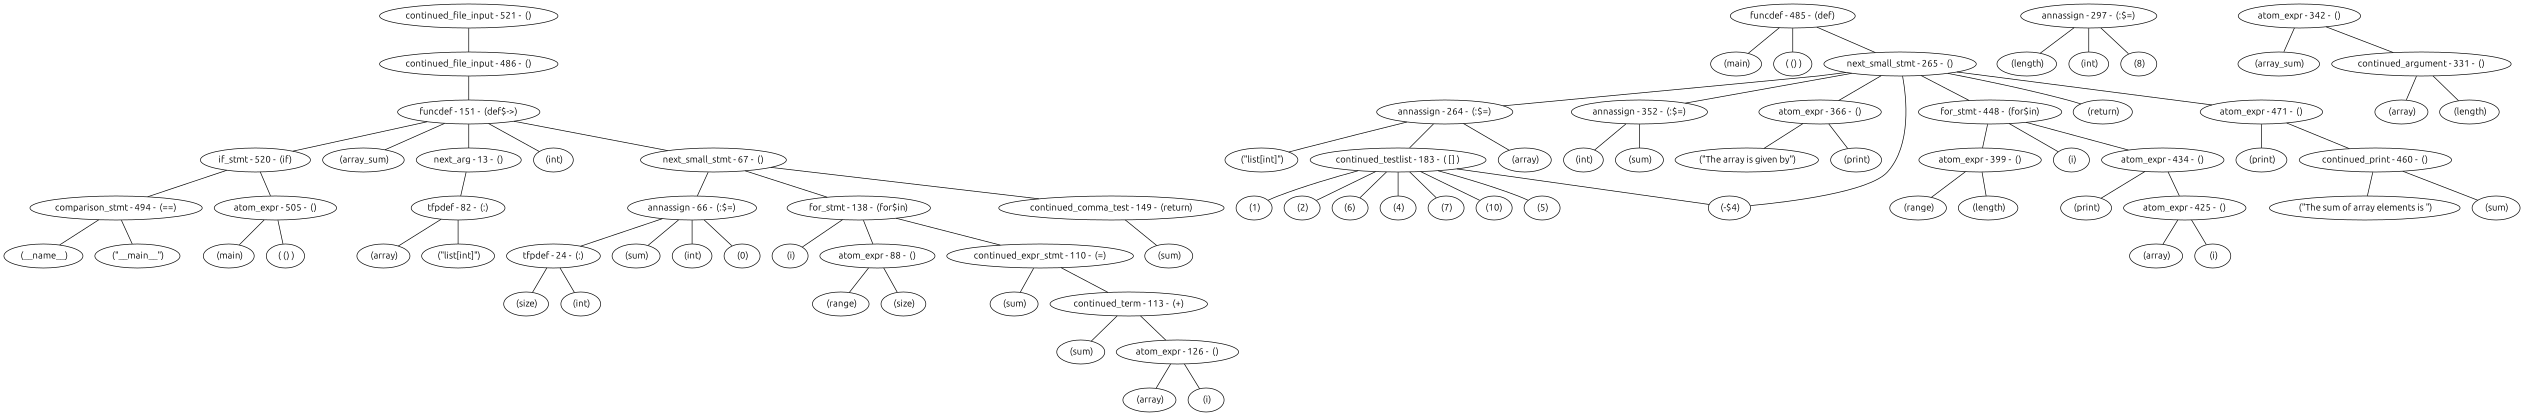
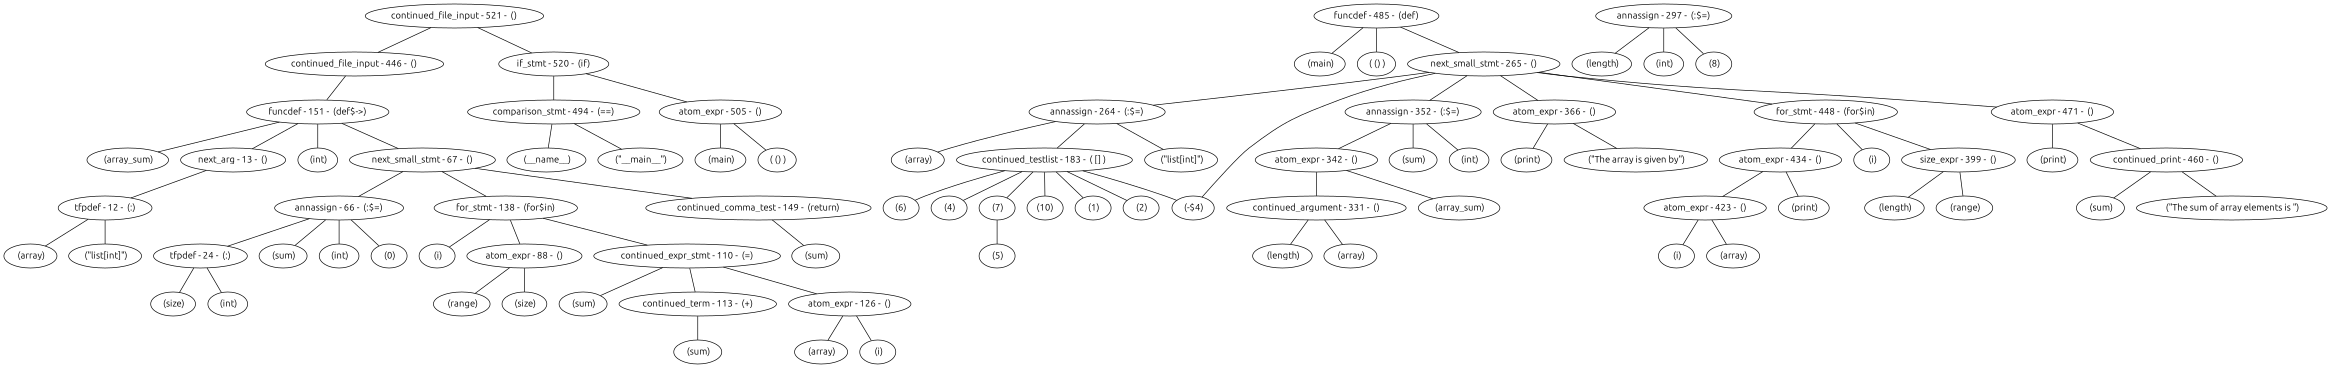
  graph {
    fontname=Ubuntu
    node [fontname=Ubuntu]
    edge [fontname=Ubuntu]
    n1 [label="continued_file_input - 521 -  ()"]
-   n2 [label="continued_file_input - 486 -  ()"]
+   n2 [label="continued_file_input - 446 -  ()"]
    n3 [label="if_stmt - 520 -  (if)"]
    n4 [label="funcdef - 151 -  (def$->)"]
    n5 [label="comparison_stmt - 494 -  (==)"]
    n6 [label="atom_expr - 505 -  ()"]
    n7 [label=" (array_sum)"]
    n8 [label="next_arg - 13 -  ()"]
    n9 [label=" (int)"]
    n10 [label="next_small_stmt - 67 -  ()"]
    n11 [label="funcdef - 485 -  (def)"]
    n12 [label=" (main)"]
    n13 [label=" ( () )"]
    n14 [label="next_small_stmt - 265 -  ()"]
-   n15 [label="tfpdef - 82 -  (:)"]
+   n15 [label="tfpdef - 12 -  (:)"]
    n16 [label="annassign - 66 -  (:$=)"]
    n17 [label="for_stmt - 138 -  (for$in)"]
    n18 [label="continued_comma_test - 149 -  (return)"]
    n19 [label=" (array)"]
    n20 [label=" (&quot;list[int]&quot;)"]
    n21 [label="tfpdef - 24 -  (:)"]
    n22 [label=" (size)"]
    n23 [label=" (int)"]
    n24 [label=" (sum)"]
    n25 [label=" (int)"]
    n26 [label=" (0)"]
    n27 [label=" (i)"]
    n28 [label="atom_expr - 88 -  ()"]
    n29 [label="continued_expr_stmt - 110 -  (=)"]
    n30 [label=" (sum)"]
    n31 [label=" (range)"]
    n32 [label=" (size)"]
    n33 [label=" (sum)"]
    n34 [label="continued_term - 113 -  (+)"]
    n35 [label=" (sum)"]
    n36 [label="atom_expr - 126 -  ()"]
    n37 [label=" (array)"]
    n38 [label=" (i)"]
    n39 [label="annassign - 264 -  (:$=)"]
    n40 [label="annassign - 352 -  (:$=)"]
    n41 [label="atom_expr - 366 -  ()"]
    n42 [label="for_stmt - 448 -  (for$in)"]
    n43 [label="atom_expr - 471 -  ()"]
-   n44 [label=" (return)"]
    n45 [label=" (-$4)"]
    n46 [label=" (array)"]
    n47 [label=" (&quot;list[int]&quot;)"]
    n48 [label="continued_testlist - 183 -  ( [] )"]
    n49 [label="annassign - 297 -  (:$=)"]
    n50 [label=" (length)"]
    n51 [label=" (int)"]
    n52 [label=" (8)"]
    n53 [label=" (sum)"]
    n54 [label=" (int)"]
    n55 [label="atom_expr - 342 -  ()"]
    n56 [label=" (print)"]
    n57 [label=" (&quot;The array is given by&quot;)"]
    n58 [label=" (i)"]
-   n59 [label="atom_expr - 399 -  ()"]
+   n59 [label="size_expr - 399 -  ()"]
    n60 [label="atom_expr - 434 -  ()"]
    n61 [label=" (print)"]
    n62 [label="continued_print - 460 -  ()"]
    n63 [label=" (1)"]
    n64 [label=" (2)"]
    n65 [label="(6)"]
    n66 [label=" (4)"]
    n67 [label=" (7)"]
    n68 [label="(10)"]
    n69 [label=" (5)"]
    n70 [label=" (array_sum)"]
    n71 [label="continued_argument - 331 -  ()"]
    n72 [label=" (array)"]
    n73 [label=" (length)"]
    n74 [label=" (range)"]
    n75 [label=" (length)"]
    n76 [label=" (print)"]
-   n77 [label="atom_expr - 425 -  ()"]
+   n77 [label="atom_expr - 423 -  ()"]
    n78 [label=" (array)"]
    n79 [label=" (i)"]
    n80 [label=" (&quot;The sum of array elements is &quot;)"]
    n81 [label=" (sum)"]
    n82 [label=" (__name__)"]
    n83 [label=" (&quot;__main__&quot;)"]
    n84 [label=" (main)"]
    n85 [label=" ( () )"]
    n1 -- n2
-   n4 -- n3
+   n1 -- n3
    n2 -- n4
    n3 -- n5
    n3 -- n6
    n4 -- n7
    n4 -- n8
    n4 -- n9
    n4 -- n10
    n5 -- n82
    n5 -- n83
    n6 -- n84
    n6 -- n85
    n8 -- n15
    n10 -- n16
    n10 -- n17
    n10 -- n18
    n11 -- n12
    n11 -- n13
    n11 -- n14
    n14 -- n39
    n14 -- n40
    n14 -- n41
    n14 -- n42
    n14 -- n43
-   n14 -- n44
    n14 -- n45
    n15 -- n19
    n15 -- n20
    n16 -- n21
    n16 -- n24
    n16 -- n25
    n16 -- n26
    n17 -- n27
    n17 -- n28
    n17 -- n29
    n18 -- n30
    n21 -- n22
    n21 -- n23
    n28 -- n31
    n28 -- n32
    n29 -- n33
    n29 -- n34
    n34 -- n35
-   n34 -- n36
+   n29 -- n36
    n36 -- n37
    n36 -- n38
    n39 -- n46
    n39 -- n47
    n39 -- n48
    n40 -- n53
    n40 -- n54
+   n40 -- n55
    n41 -- n56
    n41 -- n57
    n42 -- n58
    n42 -- n59
    n42 -- n60
    n43 -- n61
    n43 -- n62
    n48 -- n45
    n48 -- n63
    n48 -- n64
    n48 -- n65
    n48 -- n66
    n48 -- n67
    n48 -- n68
-   n48 -- n69
+   n67 -- n69
    n49 -- n50
    n49 -- n51
    n49 -- n52
    n55 -- n70
    n55 -- n71
    n59 -- n74
    n59 -- n75
    n60 -- n76
    n60 -- n77
    n62 -- n80
    n62 -- n81
    n71 -- n72
    n71 -- n73
    n77 -- n78
    n77 -- n79
  }
